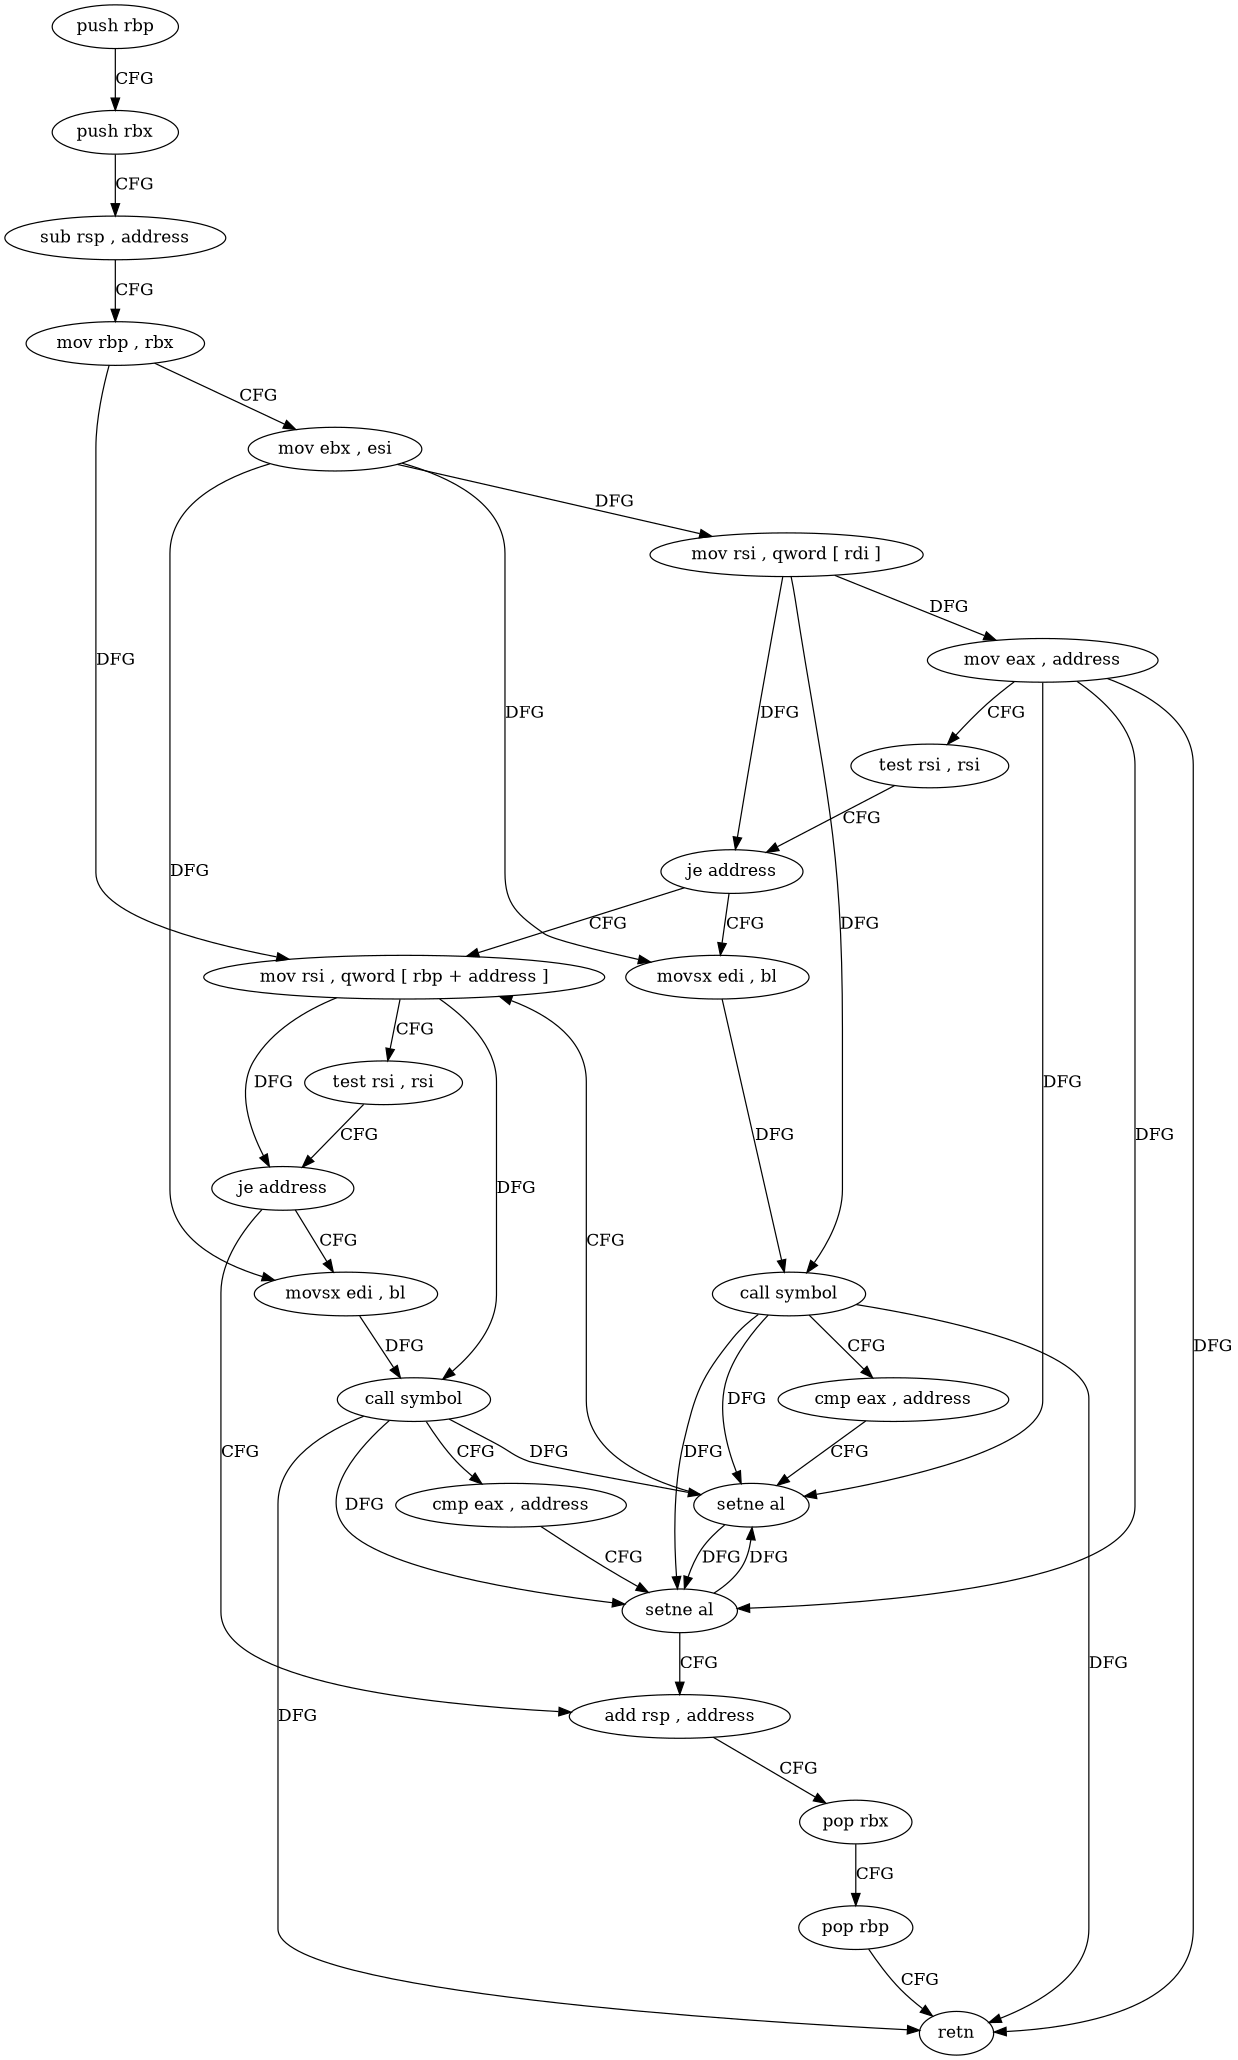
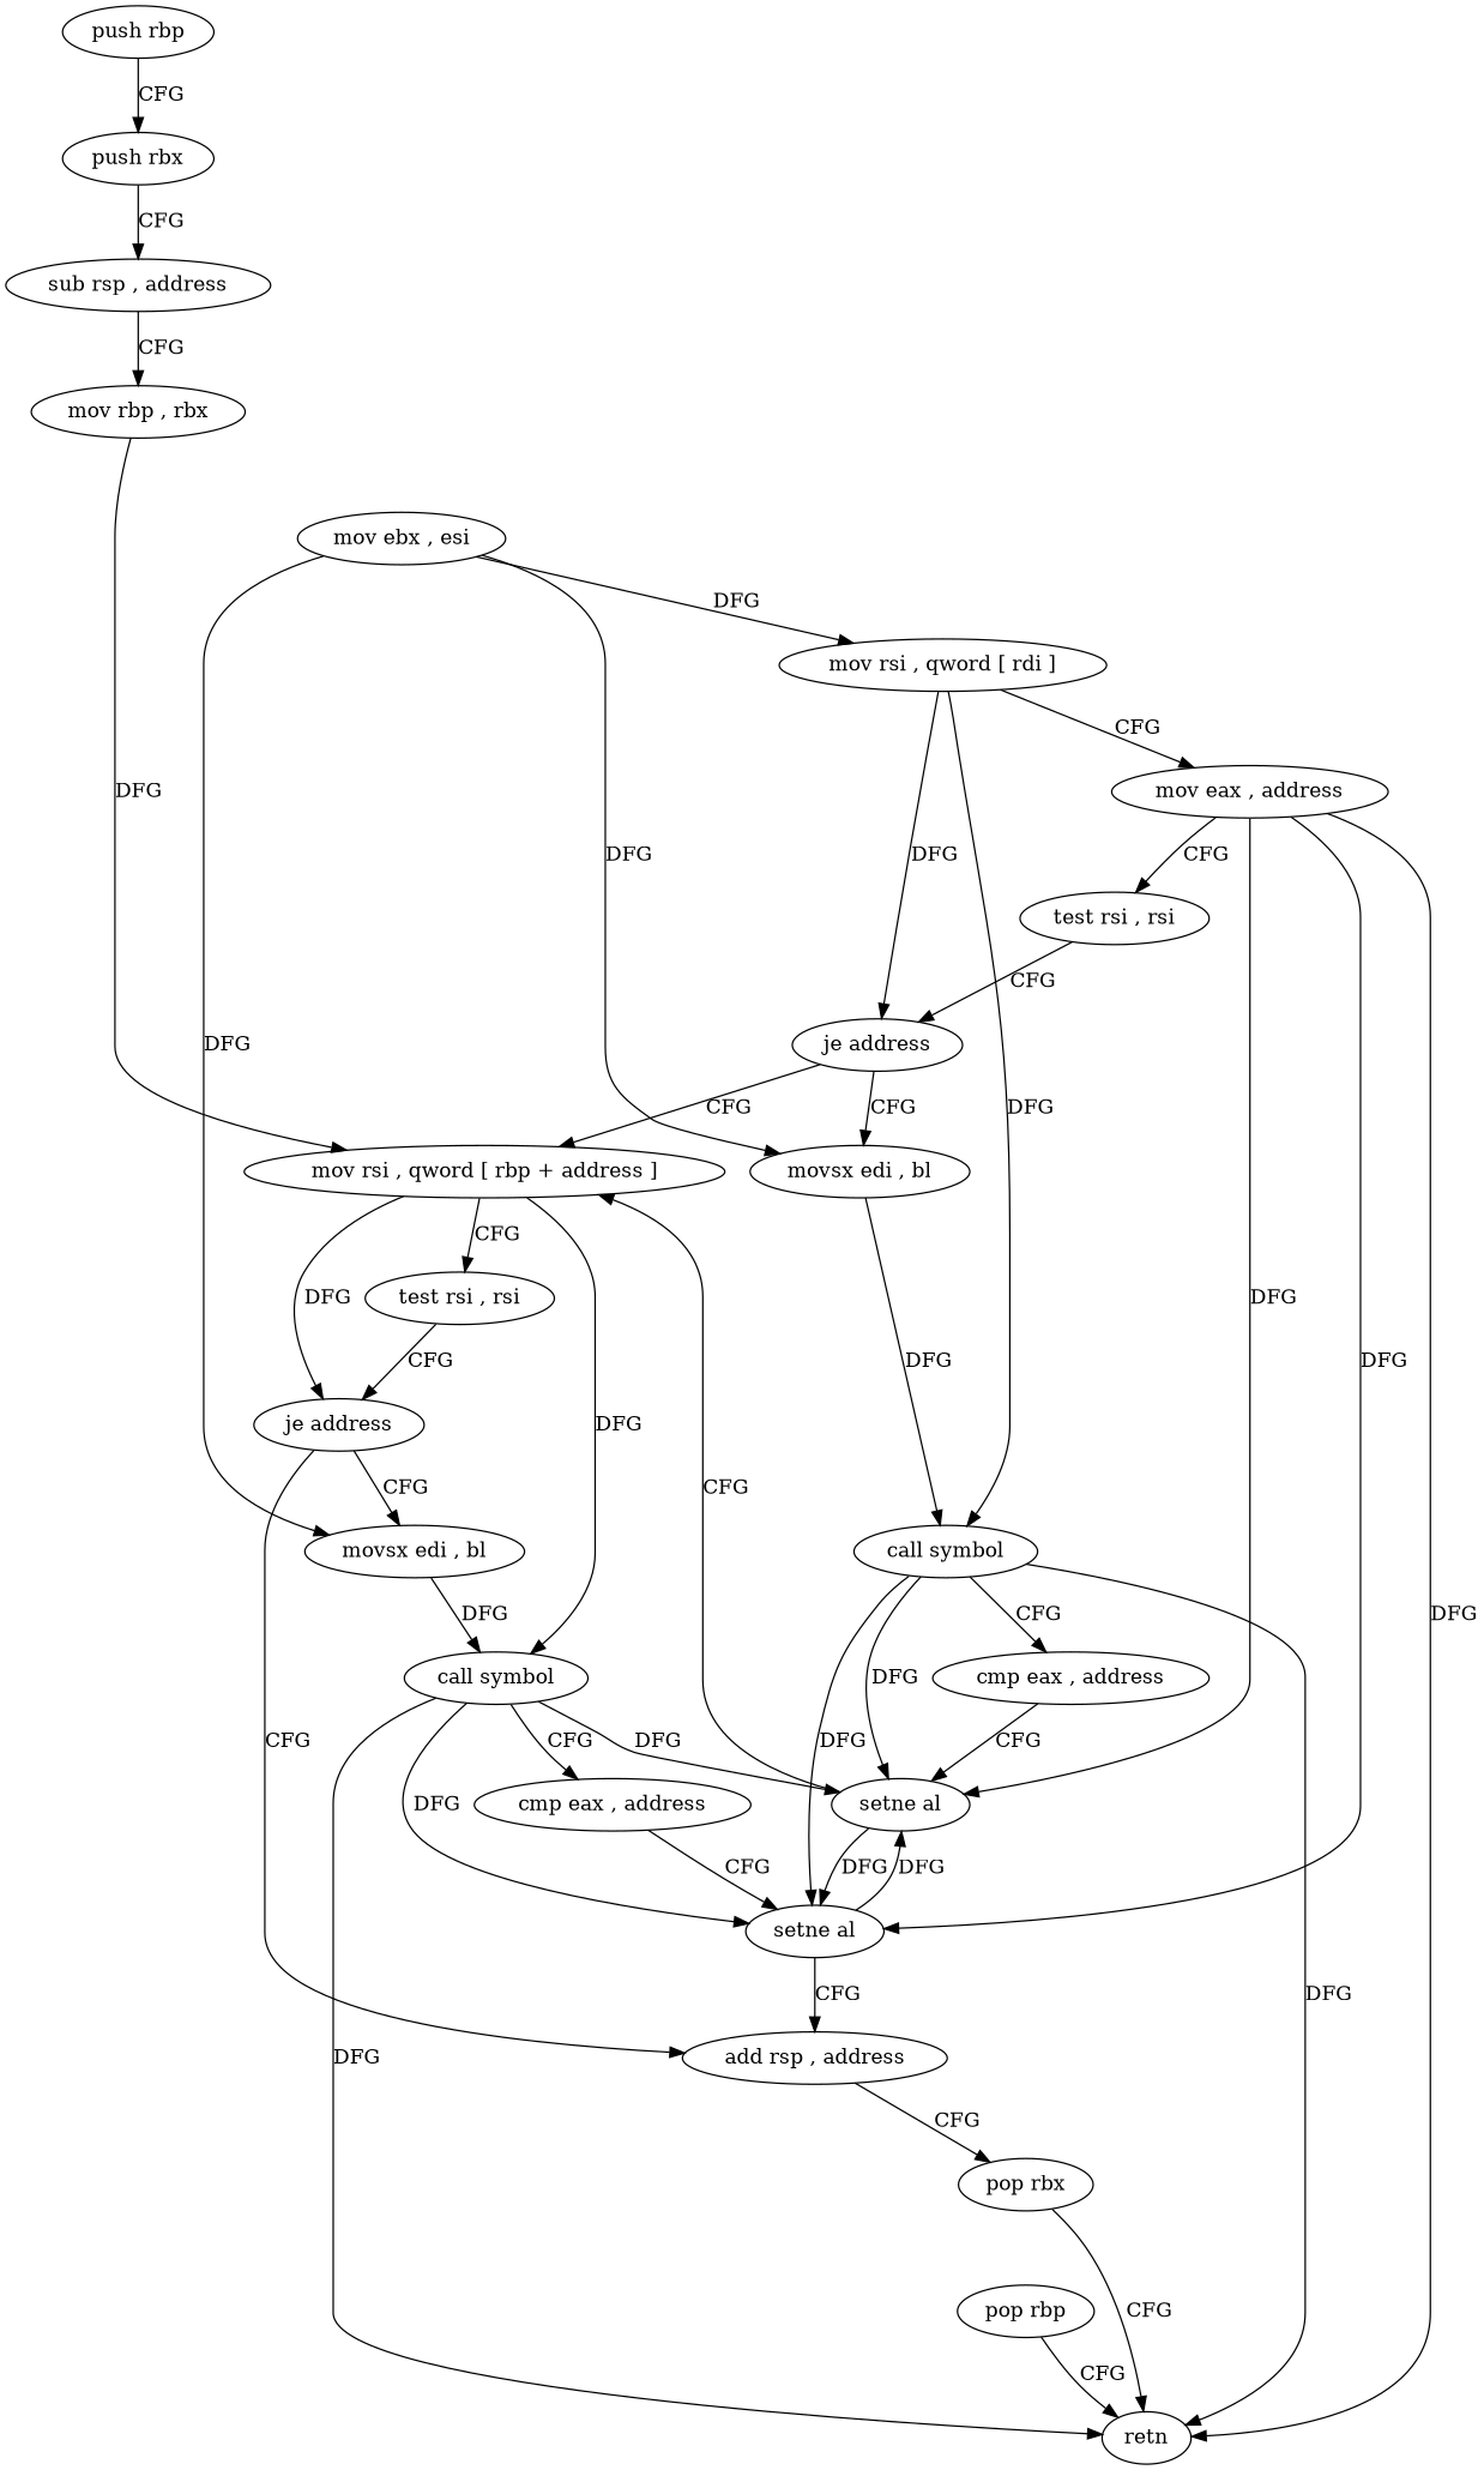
  digraph {
    n1 [label="push rbp"]
    n2 [label="push rbx"]
    n3 [label="sub rsp , address"]
    n4 [label="mov rbp , rbx"]
    n5 [label="mov ebx , esi"]
    n6 [label="mov rsi , qword [ rbp + address ]"]
    n7 [label="mov rsi , qword [ rdi ]"]
    n8 [label="movsx edi , bl"]
    n9 [label="movsx edi , bl"]
    n10 [label="test rsi , rsi"]
    n11 [label="je address"]
    n12 [label="call symbol"]
    n13 [label="mov eax , address"]
    n14 [label="je address"]
    n15 [label="call symbol"]
    n16 [label="test rsi , rsi"]
    n17 [label="setne al"]
    n18 [label=retn]
    n19 [label="setne al"]
    n20 [label="cmp eax , address"]
    n21 [label="add rsp , address"]
    n22 [label="cmp eax , address"]
    n23 [label="pop rbx"]
    n24 [label="pop rbp"]
    n1 -> n2 [label=CFG]
    n2 -> n3 [label=CFG]
    n3 -> n4 [label=CFG]
-   n4 -> n5 [label=CFG]
    n4 -> n6 [label=DFG]
    n5 -> n7 [label=DFG]
    n5 -> n8 [label=DFG]
    n5 -> n9 [label=DFG]
    n6 -> n10 [label=CFG]
    n6 -> n11 [label=DFG]
    n6 -> n12 [label=DFG]
-   n7 -> n13 [label=DFG]
+   n7 -> n13 [label=CFG]
    n7 -> n14 [label=DFG]
    n7 -> n15 [label=DFG]
    n8 -> n15 [label=DFG]
    n9 -> n12 [label=DFG]
    n10 -> n11 [label=CFG]
    n11 -> n9 [label=CFG]
    n11 -> n21 [label=CFG]
    n12 -> n17 [label=DFG]
    n12 -> n18 [label=DFG]
    n12 -> n19 [label=DFG]
    n12 -> n22 [label=CFG]
    n13 -> n16 [label=CFG]
    n13 -> n17 [label=DFG]
    n13 -> n18 [label=DFG]
    n13 -> n19 [label=DFG]
    n14 -> n6 [label=CFG]
    n14 -> n8 [label=CFG]
    n15 -> n17 [label=DFG]
    n15 -> n18 [label=DFG]
    n15 -> n19 [label=DFG]
    n15 -> n20 [label=CFG]
    n16 -> n14 [label=CFG]
    n17 -> n6 [label=CFG]
    n17 -> n19 [label=DFG]
    n19 -> n17 [label=DFG]
    n19 -> n21 [label=CFG]
    n20 -> n17 [label=CFG]
    n21 -> n23 [label=CFG]
    n22 -> n19 [label=CFG]
-   n23 -> n24 [label=CFG]
+   n23 -> n18 [label=CFG]
    n24 -> n18 [label=CFG]
  }
